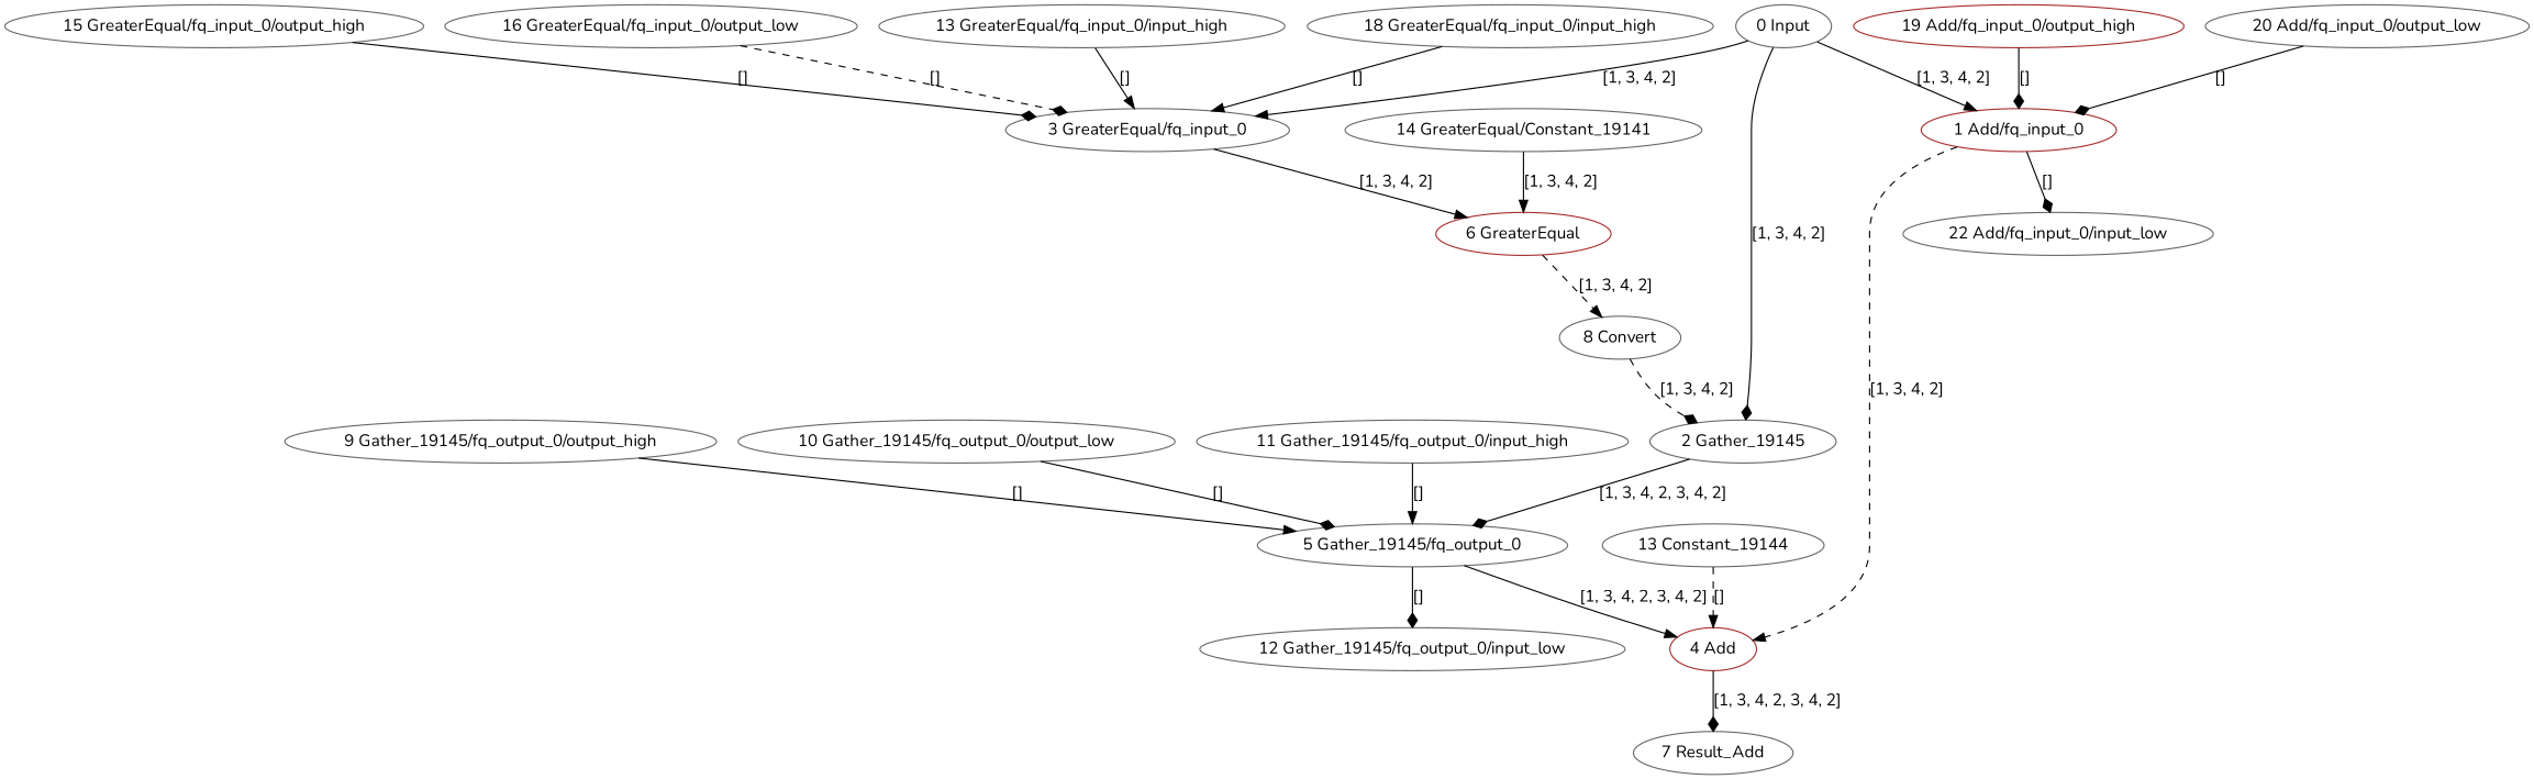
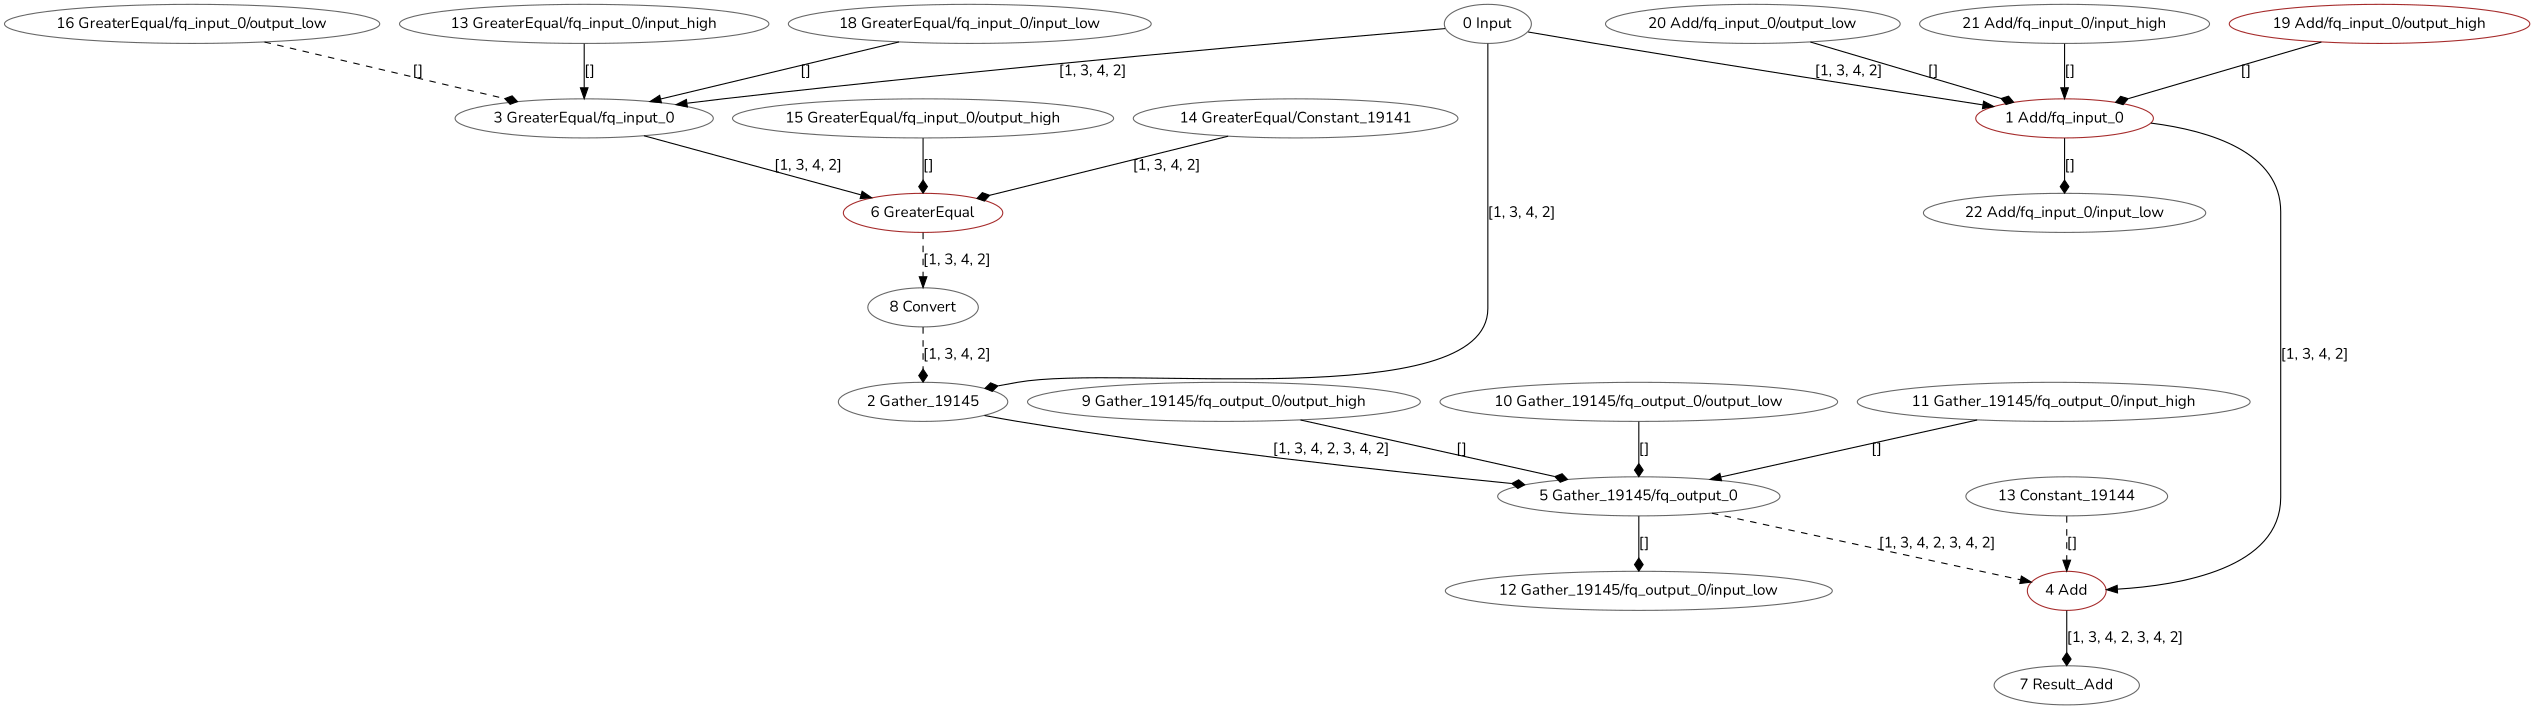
  strict digraph {
    fontname=Nunito
    node [color=gray40 fontname=Nunito type=Constant]
    edge [arrowhead=normal fontname=Nunito style=solid]
    "0 Input" [type=Parameter]
    "1 Add/fq_input_0" [color=brown type=FakeQuantize]
    "2 Gather_19145" [type=Gather]
    "3 GreaterEqual/fq_input_0" [type=FakeQuantize]
    "4 Add" [color=brown type=Add]
    "22 Add/fq_input_0/input_low"
    "5 Gather_19145/fq_output_0" [type=FakeQuantize]
    "6 GreaterEqual" [color=brown type=GreaterEqual]
    "7 Result_Add" [type=Result]
    "12 Gather_19145/fq_output_0/input_low"
    "8 Convert" [type=Convert]
    "9 Gather_19145/fq_output_0/output_high"
    "10 Gather_19145/fq_output_0/output_low"
    "11 Gather_19145/fq_output_0/input_high"
    "13 Constant_19144"
    "14 GreaterEqual/Constant_19141"
    "15 GreaterEqual/fq_input_0/output_high"
    "16 GreaterEqual/fq_input_0/output_low"
    n19 [label="13 GreaterEqual/fq_input_0/input_high"]
-   "18 GreaterEqual/fq_input_0/input_low" [label="18 GreaterEqual/fq_input_0/input_high"]
+   "18 GreaterEqual/fq_input_0/input_low"
    "19 Add/fq_input_0/output_high" [color=brown]
    "20 Add/fq_input_0/output_low"
+   "21 Add/fq_input_0/input_high"
    "0 Input" -> "1 Add/fq_input_0" [label="[1, 3, 4, 2]"]
    "0 Input" -> "2 Gather_19145" [arrowhead=diamond label="[1, 3, 4, 2]"]
    "0 Input" -> "3 GreaterEqual/fq_input_0" [label="[1, 3, 4, 2]"]
-   "1 Add/fq_input_0" -> "4 Add" [label="[1, 3, 4, 2]" style=dashed]
+   "1 Add/fq_input_0" -> "4 Add" [label="[1, 3, 4, 2]"]
    "1 Add/fq_input_0" -> "22 Add/fq_input_0/input_low" [arrowhead=diamond label="[]"]
    "2 Gather_19145" -> "5 Gather_19145/fq_output_0" [arrowhead=diamond label="[1, 3, 4, 2, 3, 4, 2]"]
    "3 GreaterEqual/fq_input_0" -> "6 GreaterEqual" [label="[1, 3, 4, 2]"]
    "4 Add" -> "7 Result_Add" [arrowhead=diamond label="[1, 3, 4, 2, 3, 4, 2]"]
-   "5 Gather_19145/fq_output_0" -> "4 Add" [label="[1, 3, 4, 2, 3, 4, 2]"]
+   "5 Gather_19145/fq_output_0" -> "4 Add" [label="[1, 3, 4, 2, 3, 4, 2]" style=dashed]
    "5 Gather_19145/fq_output_0" -> "12 Gather_19145/fq_output_0/input_low" [arrowhead=diamond label="[]"]
    "6 GreaterEqual" -> "8 Convert" [label="[1, 3, 4, 2]" style=dashed]
    "8 Convert" -> "2 Gather_19145" [arrowhead=diamond label="[1, 3, 4, 2]" style=dashed]
-   "9 Gather_19145/fq_output_0/output_high" -> "5 Gather_19145/fq_output_0" [label="[]"]
+   "9 Gather_19145/fq_output_0/output_high" -> "5 Gather_19145/fq_output_0" [arrowhead=diamond label="[]"]
    "10 Gather_19145/fq_output_0/output_low" -> "5 Gather_19145/fq_output_0" [arrowhead=diamond label="[]"]
    "11 Gather_19145/fq_output_0/input_high" -> "5 Gather_19145/fq_output_0" [label="[]"]
    "13 Constant_19144" -> "4 Add" [label="[]" style=dashed]
-   "14 GreaterEqual/Constant_19141" -> "6 GreaterEqual" [label="[1, 3, 4, 2]"]
-   "15 GreaterEqual/fq_input_0/output_high" -> "3 GreaterEqual/fq_input_0" [arrowhead=diamond label="[]"]
+   "14 GreaterEqual/Constant_19141" -> "6 GreaterEqual" [arrowhead=diamond label="[1, 3, 4, 2]"]
+   "15 GreaterEqual/fq_input_0/output_high" -> "6 GreaterEqual" [arrowhead=diamond label="[]"]
    "16 GreaterEqual/fq_input_0/output_low" -> "3 GreaterEqual/fq_input_0" [arrowhead=diamond label="[]" style=dashed]
    n19 -> "3 GreaterEqual/fq_input_0" [label="[]"]
    "18 GreaterEqual/fq_input_0/input_low" -> "3 GreaterEqual/fq_input_0" [label="[]"]
    "19 Add/fq_input_0/output_high" -> "1 Add/fq_input_0" [arrowhead=diamond label="[]"]
    "20 Add/fq_input_0/output_low" -> "1 Add/fq_input_0" [arrowhead=diamond label="[]"]
+   "21 Add/fq_input_0/input_high" -> "1 Add/fq_input_0" [label="[]"]
  }
